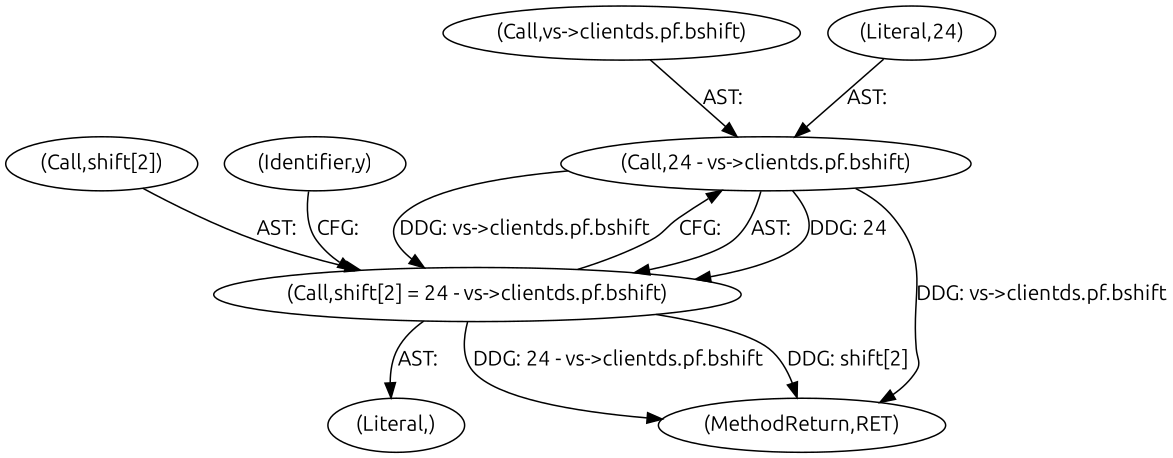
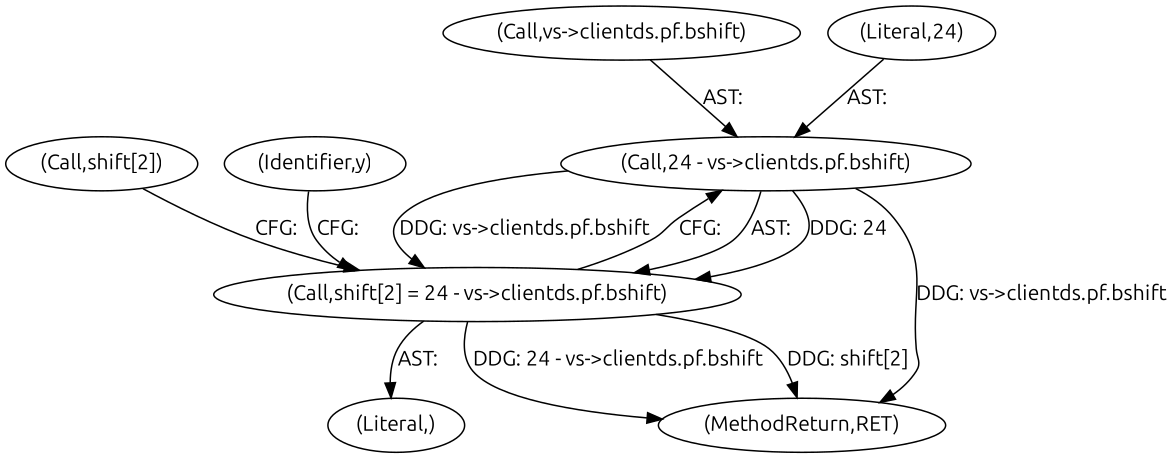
  digraph {
    fontname=Ubuntu
    node [fontname=Ubuntu]
    edge [fontname=Ubuntu]
    n1 [label="(Call,24 - vs->clientds.pf.bshift)"]
    n2 [label="(Call,shift[2] = 24 - vs->clientds.pf.bshift)"]
    n3 [label="(MethodReturn,RET)"]
    n4 [label="(Literal,)"]
    n5 [label="(Call,vs->clientds.pf.bshift)"]
    n6 [label="(Call,shift[2])"]
    n7 [label="(Identifier,y)"]
    n8 [label="(Literal,24)"]
    n1 -> n2 [label="AST: "]
    n1 -> n2 [label="DDG: 24"]
    n1 -> n2 [label="DDG: vs->clientds.pf.bshift"]
    n1 -> n3 [label="DDG: vs->clientds.pf.bshift"]
    n2 -> n1 [label="CFG: "]
    n2 -> n3 [label="DDG: shift[2]"]
    n2 -> n3 [label="DDG: 24 - vs->clientds.pf.bshift"]
    n2 -> n4 [label="AST: "]
    n5 -> n1 [label="AST: "]
-   n6 -> n2 [label="AST: "]
+   n6 -> n2 [label="CFG: "]
    n7 -> n2 [label="CFG: "]
    n8 -> n1 [label="AST: "]
  }
